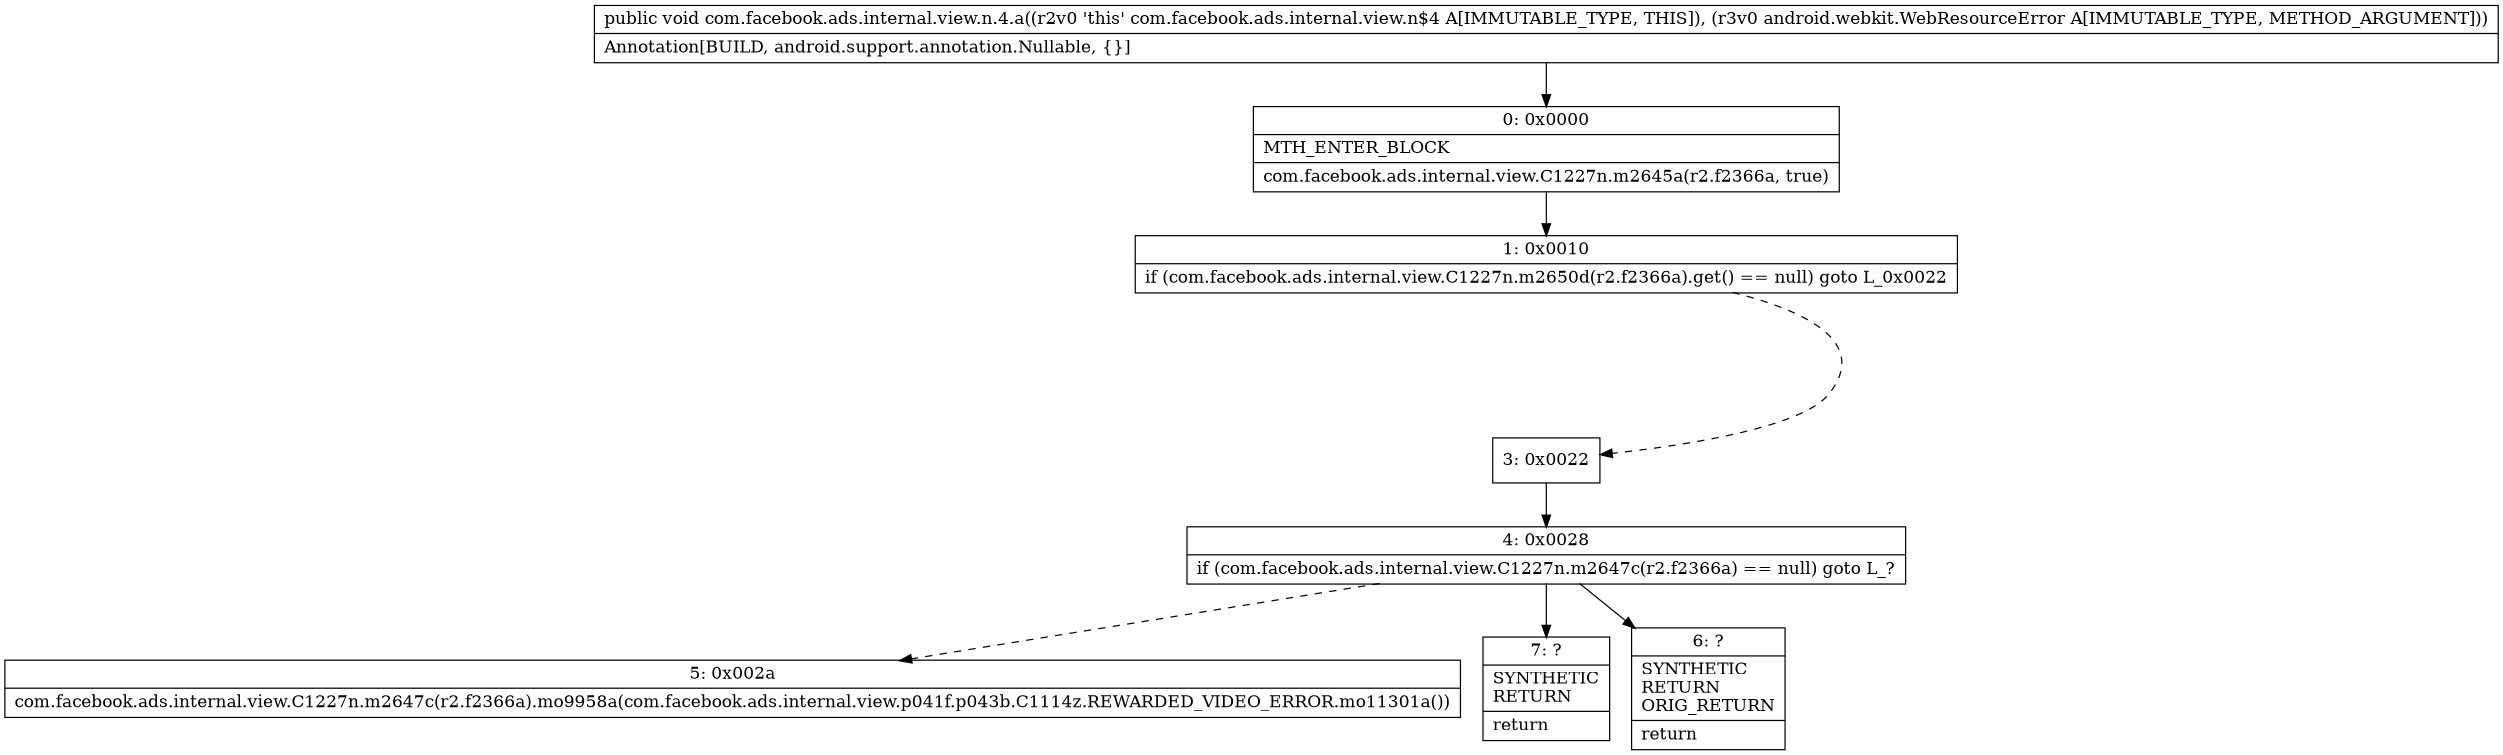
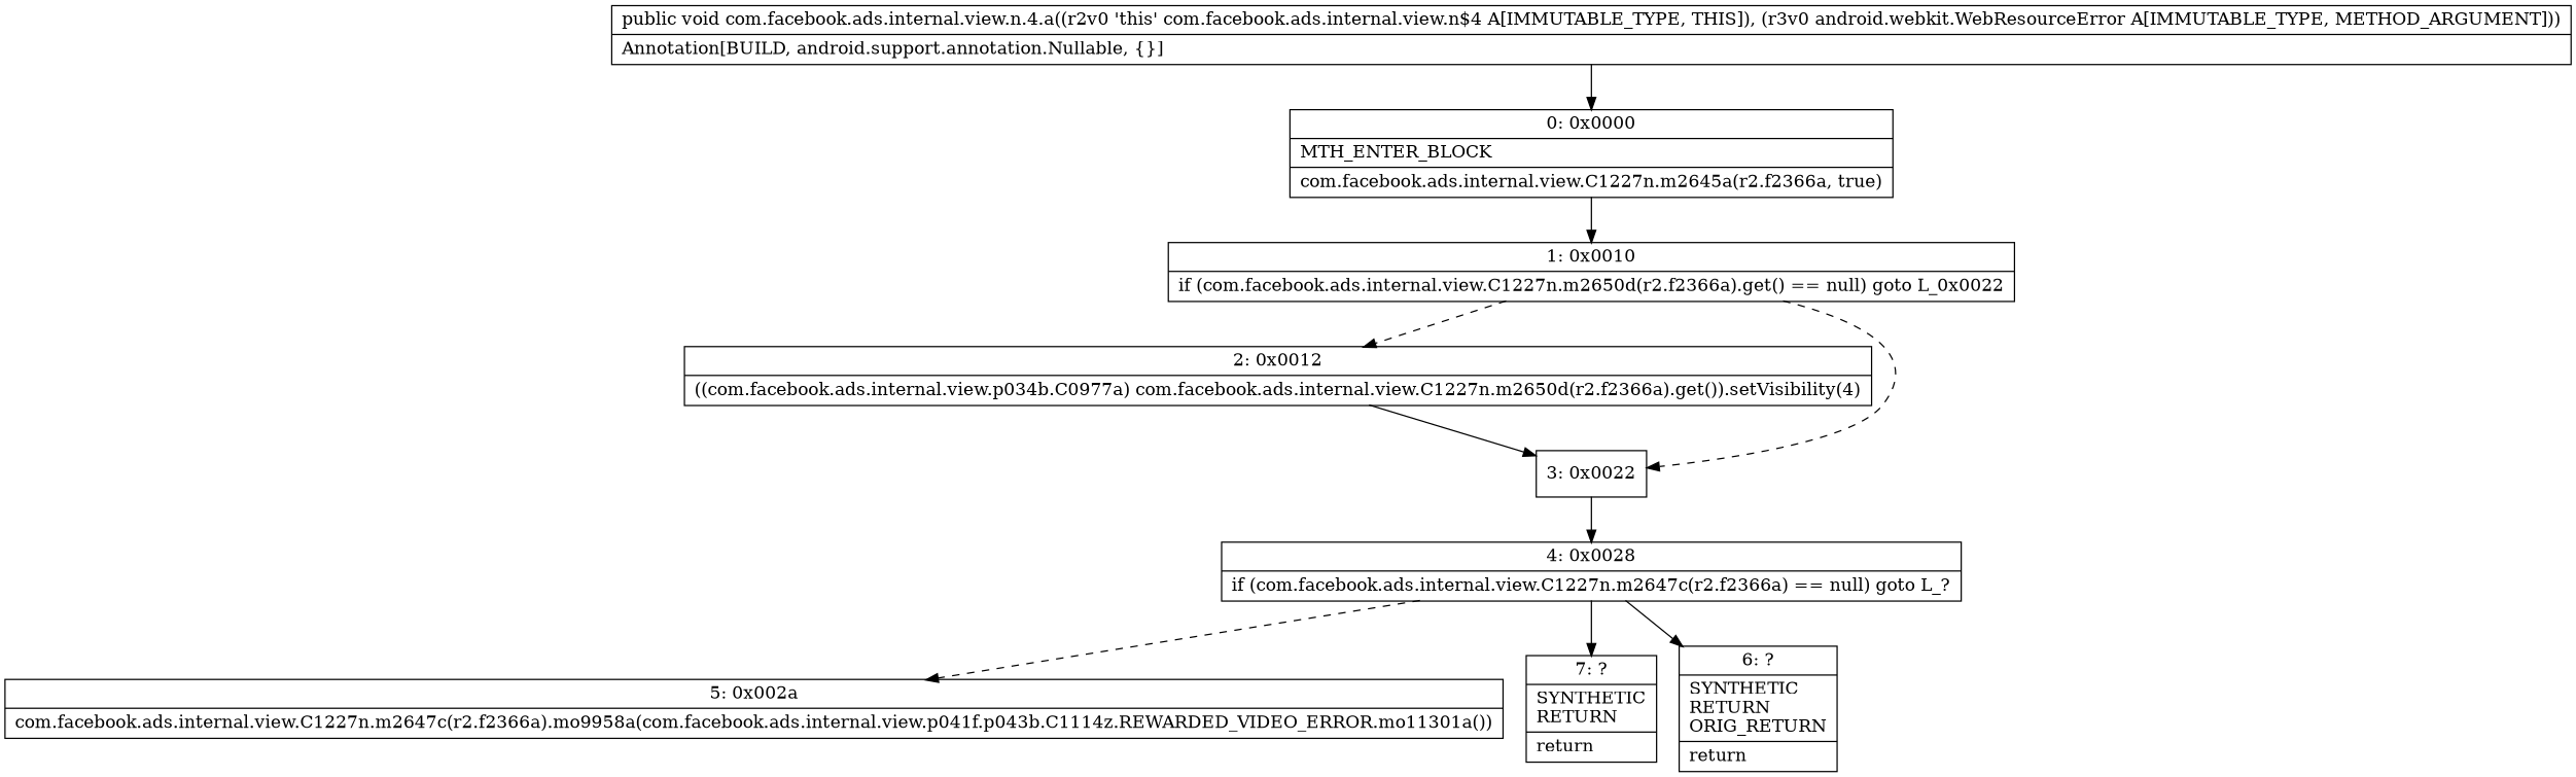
  digraph {
    node [shape=record]
    n1 [label="{0\:\ 0x0000|MTH_ENTER_BLOCK\l|com.facebook.ads.internal.view.C1227n.m2645a(r2.f2366a, true)\l}"]
    n2 [label="{1\:\ 0x0010|if (com.facebook.ads.internal.view.C1227n.m2650d(r2.f2366a).get() == null) goto L_0x0022\l}"]
+   n3 [label="{2\:\ 0x0012|((com.facebook.ads.internal.view.p034b.C0977a) com.facebook.ads.internal.view.C1227n.m2650d(r2.f2366a).get()).setVisibility(4)\l}"]
    n4 [label="{3\:\ 0x0022}"]
    n5 [label="{4\:\ 0x0028|if (com.facebook.ads.internal.view.C1227n.m2647c(r2.f2366a) == null) goto L_?\l}"]
    n6 [label="{5\:\ 0x002a|com.facebook.ads.internal.view.C1227n.m2647c(r2.f2366a).mo9958a(com.facebook.ads.internal.view.p041f.p043b.C1114z.REWARDED_VIDEO_ERROR.mo11301a())\l}"]
    n7 [label="{7\:\ ?|SYNTHETIC\lRETURN\l|return\l}"]
    n8 [label="{6\:\ ?|SYNTHETIC\lRETURN\lORIG_RETURN\l|return\l}"]
    n9 [label="{public void com.facebook.ads.internal.view.n.4.a((r2v0 'this' com.facebook.ads.internal.view.n$4 A[IMMUTABLE_TYPE, THIS]), (r3v0 android.webkit.WebResourceError A[IMMUTABLE_TYPE, METHOD_ARGUMENT]))  | Annotation[BUILD, android.support.annotation.Nullable, \{\}]\l}"]
    n1 -> n2
+   n2 -> n3 [style=dashed]
    n2 -> n4 [style=dashed]
+   n3 -> n4
    n4 -> n5
    n5 -> n6 [style=dashed]
    n5 -> n7
    n5 -> n8
    n9 -> n1
  }
